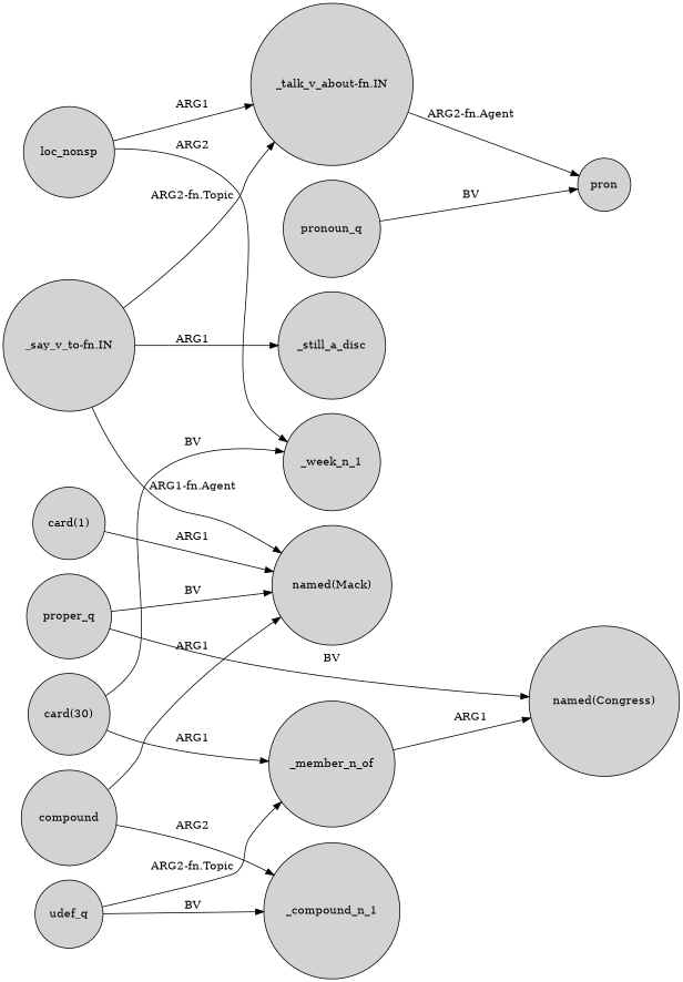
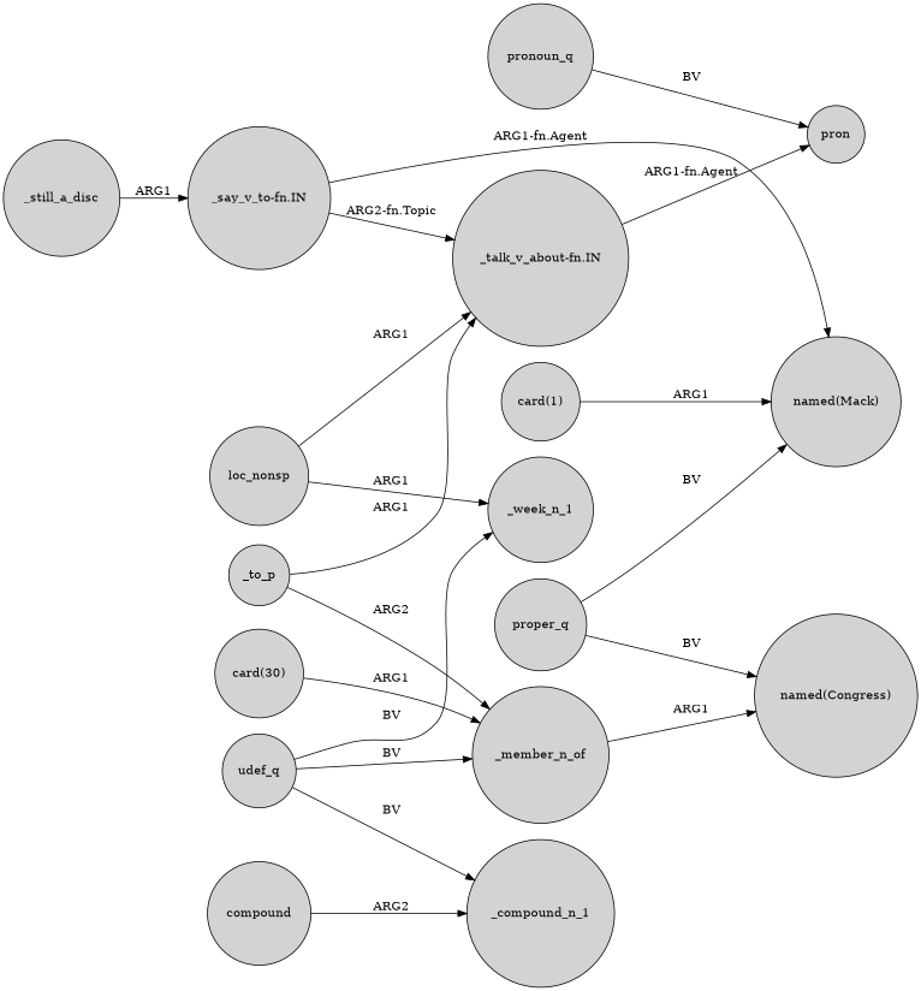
  digraph {
    rankdir=LR
    node [shape=circle style=filled]
    loc_nonsp
    "_talk_v_about-fn.IN"
    _week_n_1
    pron
    n5 [label=_compound_n_1]
    compound
    "named(Mack)"
    "card(30)"
    _member_n_of
    "named(Congress)"
+   _to_p
    "_say_v_to-fn.IN"
    udef_q
    proper_q
    pronoun_q
    _still_a_disc
    "card(1)"
    loc_nonsp -> "_talk_v_about-fn.IN" [label=ARG1]
-   loc_nonsp -> _week_n_1 [label=ARG2]
-   "_talk_v_about-fn.IN" -> pron [label="ARG2-fn.Agent"]
+   loc_nonsp -> _week_n_1 [label=ARG1]
+   "_talk_v_about-fn.IN" -> pron [label="ARG1-fn.Agent"]
    compound -> n5 [label=ARG2]
-   compound -> "named(Mack)" [label=ARG1]
    "card(30)" -> _member_n_of [label=ARG1]
    _member_n_of -> "named(Congress)" [label=ARG1]
+   _to_p -> "_talk_v_about-fn.IN" [label=ARG1]
+   _to_p -> _member_n_of [label=ARG2]
    "_say_v_to-fn.IN" -> "_talk_v_about-fn.IN" [label="ARG2-fn.Topic"]
    "_say_v_to-fn.IN" -> "named(Mack)" [label="ARG1-fn.Agent"]
-   "card(30)" -> _week_n_1 [label=BV]
+   udef_q -> _week_n_1 [label=BV]
    udef_q -> n5 [label=BV]
-   udef_q -> _member_n_of [label="ARG2-fn.Topic"]
+   udef_q -> _member_n_of [label=BV]
    proper_q -> "named(Mack)" [label=BV]
    proper_q -> "named(Congress)" [label=BV]
    pronoun_q -> pron [label=BV]
-   "_say_v_to-fn.IN" -> _still_a_disc [label=ARG1]
+   _still_a_disc -> "_say_v_to-fn.IN" [label=ARG1]
    "card(1)" -> "named(Mack)" [label=ARG1]
  }
